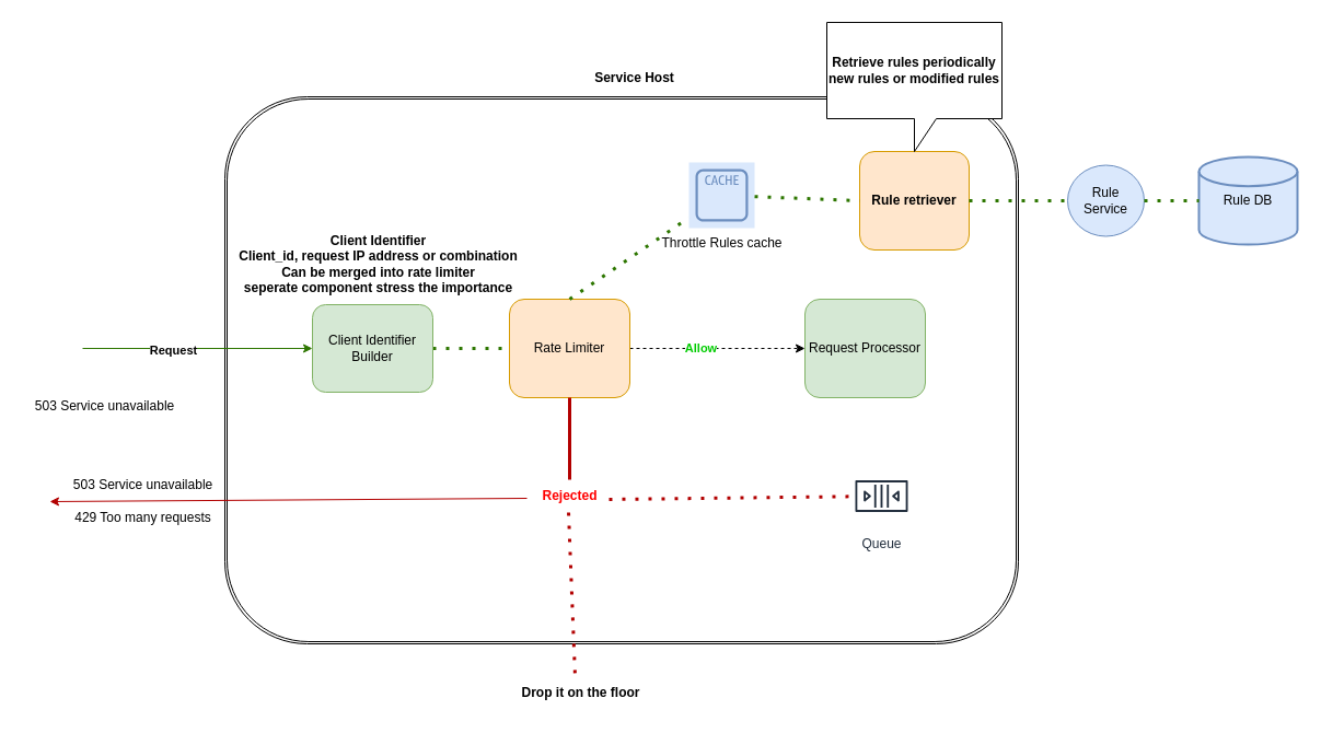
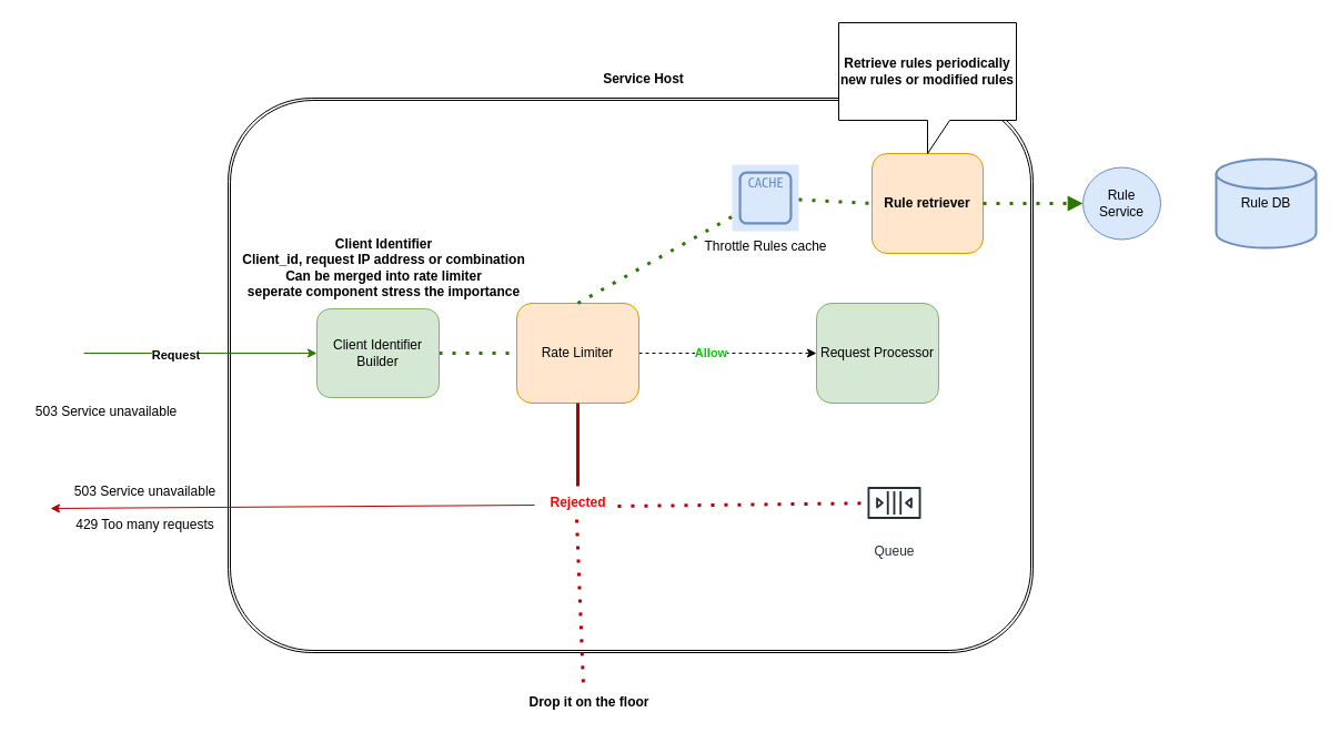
  <mxCell id="0" />
  <mxCell id="1" parent="0" />
  <mxCell id="2" value="" style="shape=ext;double=1;rounded=1;whiteSpace=wrap;html=1;" vertex="1" parent="1"><mxGeometry x="205" y="88" width="725" height="500" as="geometry" /></mxCell>
  <mxCell id="3" value="&lt;b&gt;Service Host&lt;/b&gt;" style="text;html=1;align=center;verticalAlign=middle;resizable=0;points=[];autosize=1;strokeColor=none;fillColor=none;" vertex="1" parent="1"><mxGeometry x="529" y="56" width="100" height="30" as="geometry" /></mxCell>
  <mxCell id="4" value="Rule DB" style="strokeWidth=2;html=1;shape=mxgraph.flowchart.database;whiteSpace=wrap;fillColor=#dae8fc;strokeColor=#6c8ebf;" vertex="1" parent="1"><mxGeometry x="1095" y="143" width="90" height="80" as="geometry" /></mxCell>
  <mxCell id="5" value="Rule Service" style="ellipse;whiteSpace=wrap;html=1;fillColor=#dae8fc;strokeColor=#6c8ebf;" vertex="1" parent="1"><mxGeometry x="975" y="150.5" width="70" height="65" as="geometry" /></mxCell>
  <mxCell id="6" value="&lt;b&gt;Rule retriever&lt;/b&gt;" style="rounded=1;whiteSpace=wrap;html=1;fillColor=#ffe6cc;strokeColor=#d79b00;" vertex="1" parent="1"><mxGeometry x="785" y="138" width="100" height="90" as="geometry" /></mxCell>
- <mxCell id="7" value="Throttle Rules cache" style="sketch=0;outlineConnect=0;strokeColor=#6c8ebf;fillColor=#dae8fc;dashed=0;verticalLabelPosition=bottom;verticalAlign=top;align=center;html=1;fontSize=12;fontStyle=0;aspect=fixed;shape=mxgraph.aws4.resourceIcon;resIcon=mxgraph.aws4.cache_node;" vertex="1" parent="1"><mxGeometry x="629" y="148" width="60" height="60" as="geometry" /></mxCell>
+ <mxCell id="7" value="Throttle Rules cache" style="sketch=0;outlineConnect=0;strokeColor=#6c8ebf;fillColor=#dae8fc;dashed=0;verticalLabelPosition=bottom;verticalAlign=top;align=center;html=1;fontSize=12;fontStyle=0;aspect=fixed;shape=mxgraph.aws4.resourceIcon;resIcon=mxgraph.aws4.cache_node;" vertex="1" parent="1"><mxGeometry x="659" y="148" width="60" height="60" as="geometry" /></mxCell>
  <mxCell id="8" value="" style="endArrow=none;dashed=1;html=1;dashPattern=1 3;strokeWidth=3;rounded=0;entryX=0;entryY=0.5;entryDx=0;entryDy=0;fillColor=#60a917;strokeColor=#2D7600;" edge="1" parent="1" source="7" target="6"><mxGeometry width="50" height="50" relative="1" as="geometry"><mxPoint x="715" y="215" as="sourcePoint" /><mxPoint x="785" y="215" as="targetPoint" /></mxGeometry></mxCell>
  <mxCell id="9" value="" style="endArrow=classic;html=1;rounded=0;entryX=0;entryY=0.5;entryDx=0;entryDy=0;fillColor=#60a917;strokeColor=#2D7600;" edge="1" parent="1" target="19"><mxGeometry width="50" height="50" relative="1" as="geometry"><mxPoint x="75" y="318" as="sourcePoint" /><mxPoint x="605" y="198" as="targetPoint" /></mxGeometry></mxCell>
  <mxCell id="10" value="&lt;b&gt;Request&lt;/b&gt;" style="edgeLabel;html=1;align=center;verticalAlign=middle;resizable=0;points=[];" vertex="1" connectable="0" parent="9"><mxGeometry x="-0.219" y="-1" relative="1" as="geometry"><mxPoint as="offset" /></mxGeometry></mxCell>
  <mxCell id="11" value="" style="edgeStyle=orthogonalEdgeStyle;rounded=0;orthogonalLoop=1;jettySize=auto;html=1;dashed=1;" edge="1" parent="1" source="13" target="21"><mxGeometry relative="1" as="geometry" /></mxCell>
  <mxCell id="12" value="&lt;b&gt;&lt;font color=&quot;#00cc00&quot;&gt;Allow&lt;/font&gt;&lt;/b&gt;" style="edgeLabel;html=1;align=center;verticalAlign=middle;resizable=0;points=[];" vertex="1" connectable="0" parent="11"><mxGeometry x="-0.2" y="1" relative="1" as="geometry"><mxPoint as="offset" /></mxGeometry></mxCell>
  <mxCell id="13" value="Rate Limiter" style="rounded=1;whiteSpace=wrap;html=1;fillColor=#ffe6cc;strokeColor=#d79b00;" vertex="1" parent="1"><mxGeometry x="465" y="273" width="110" height="90" as="geometry" /></mxCell>
  <mxCell id="14" value="" style="endArrow=none;dashed=1;html=1;dashPattern=1 3;strokeWidth=3;rounded=0;exitX=1;exitY=0.5;exitDx=0;exitDy=0;entryX=0;entryY=0.5;entryDx=0;entryDy=0;fillColor=#60a917;strokeColor=#2D7600;" edge="1" parent="1" source="19" target="13"><mxGeometry width="50" height="50" relative="1" as="geometry"><mxPoint x="555" y="248" as="sourcePoint" /><mxPoint x="605" y="198" as="targetPoint" /></mxGeometry></mxCell>
  <mxCell id="15" value="" style="endArrow=none;dashed=1;html=1;dashPattern=1 3;strokeWidth=3;rounded=0;exitX=0.5;exitY=0;exitDx=0;exitDy=0;fillColor=#60a917;strokeColor=#2D7600;" edge="1" parent="1" source="13" target="7"><mxGeometry width="50" height="50" relative="1" as="geometry"><mxPoint x="555" y="248" as="sourcePoint" /><mxPoint x="605" y="198" as="targetPoint" /></mxGeometry></mxCell>
- <mxCell id="16" value="" style="endArrow=none;dashed=1;html=1;dashPattern=1 3;strokeWidth=3;rounded=0;entryX=0;entryY=0.5;entryDx=0;entryDy=0;fillColor=#60a917;strokeColor=#2D7600;exitX=1;exitY=0.5;exitDx=0;exitDy=0;" edge="1" parent="1" source="6" target="5"><mxGeometry width="50" height="50" relative="1" as="geometry"><mxPoint x="699" y="227" as="sourcePoint" /><mxPoint x="795" y="225" as="targetPoint" /></mxGeometry></mxCell>
- <mxCell id="17" value="" style="endArrow=none;dashed=1;html=1;dashPattern=1 3;strokeWidth=3;rounded=0;entryX=0;entryY=0.5;entryDx=0;entryDy=0;fillColor=#60a917;strokeColor=#2D7600;exitX=1;exitY=0.5;exitDx=0;exitDy=0;entryPerimeter=0;" edge="1" parent="1" source="5" target="4"><mxGeometry width="50" height="50" relative="1" as="geometry"><mxPoint x="895" y="226" as="sourcePoint" /><mxPoint x="975" y="226" as="targetPoint" /></mxGeometry></mxCell>
+ <mxCell id="16" value="" style="endArrow=block;dashed=1;html=1;dashPattern=1 3;strokeWidth=3;rounded=0;entryX=0;entryY=0.5;entryDx=0;entryDy=0;fillColor=#60a917;strokeColor=#2D7600;exitX=1;exitY=0.5;exitDx=0;exitDy=0;" edge="1" parent="1" source="6" target="5"><mxGeometry width="50" height="50" relative="1" as="geometry"><mxPoint x="699" y="227" as="sourcePoint" /><mxPoint x="795" y="225" as="targetPoint" /></mxGeometry></mxCell>
  <mxCell id="18" value="" style="group;" vertex="1" connectable="0" parent="1"><mxGeometry x="205" y="220.5" width="280" height="137.5" as="geometry" /></mxCell>
  <mxCell id="19" value="Client Identifier Builder" style="rounded=1;whiteSpace=wrap;html=1;fillColor=#d5e8d4;strokeColor=#82b366;" vertex="1" parent="18"><mxGeometry x="80" y="57.5" width="110" height="80" as="geometry" /></mxCell>
  <mxCell id="20" value="&lt;b&gt;Client Identifier&lt;br&gt;Client_id, request IP address or combination&lt;br&gt;Can be merged into rate limiter&lt;br&gt;seperate component stress the importance&lt;br&gt;&lt;/b&gt;" style="text;html=1;align=center;verticalAlign=middle;resizable=0;points=[];autosize=1;strokeColor=none;fillColor=none;" vertex="1" parent="18"><mxGeometry y="-15" width="280" height="70" as="geometry" /></mxCell>
  <mxCell id="21" value="Request Processor" style="rounded=1;whiteSpace=wrap;html=1;fillColor=#d5e8d4;strokeColor=#82b366;" vertex="1" parent="1"><mxGeometry x="735" y="273" width="110" height="90" as="geometry" /></mxCell>
  <mxCell id="22" value="503 Service unavailable" style="text;html=1;align=center;verticalAlign=middle;resizable=0;points=[];autosize=1;strokeColor=none;fillColor=none;" vertex="1" parent="1"><mxGeometry x="20" y="356" width="150" height="30" as="geometry" /></mxCell>
  <mxCell id="23" value="&lt;b&gt;&lt;font color=&quot;#ff0000&quot;&gt;Rejected&lt;/font&gt;&lt;/b&gt;" style="text;html=1;align=center;verticalAlign=middle;resizable=0;points=[];autosize=1;strokeColor=none;fillColor=none;" vertex="1" parent="1"><mxGeometry x="485" y="438" width="70" height="30" as="geometry" /></mxCell>
  <mxCell id="24" value="" style="endArrow=none;dashed=0;html=1;dashPattern=1 3;strokeWidth=3;rounded=0;exitX=0.5;exitY=1;exitDx=0;exitDy=0;fillColor=#e51400;strokeColor=#B20000;" edge="1" parent="1" source="13" target="23"><mxGeometry width="50" height="50" relative="1" as="geometry"><mxPoint x="555" y="248" as="sourcePoint" /><mxPoint x="605" y="198" as="targetPoint" /></mxGeometry></mxCell>
  <mxCell id="25" value="" style="endArrow=classic;html=1;rounded=0;exitX=-0.057;exitY=0.567;exitDx=0;exitDy=0;exitPerimeter=0;fillColor=#e51400;strokeColor=#B20000;" edge="1" parent="1" source="23"><mxGeometry width="50" height="50" relative="1" as="geometry"><mxPoint x="555" y="248" as="sourcePoint" /><mxPoint x="45" y="458" as="targetPoint" /></mxGeometry></mxCell>
  <mxCell id="26" value="503 Service unavailable" style="text;html=1;align=center;verticalAlign=middle;resizable=0;points=[];autosize=1;strokeColor=none;fillColor=none;" vertex="1" parent="1"><mxGeometry x="55" y="428" width="150" height="30" as="geometry" /></mxCell>
  <mxCell id="27" value="429 Too many requests" style="text;html=1;align=center;verticalAlign=middle;resizable=0;points=[];autosize=1;strokeColor=none;fillColor=none;" vertex="1" parent="1"><mxGeometry x="55" y="458" width="150" height="30" as="geometry" /></mxCell>
  <mxCell id="28" value="Queue" style="sketch=0;outlineConnect=0;fontColor=#232F3E;gradientColor=none;strokeColor=#232F3E;fillColor=#ffffff;dashed=0;verticalLabelPosition=bottom;verticalAlign=top;align=center;html=1;fontSize=12;fontStyle=0;aspect=fixed;shape=mxgraph.aws4.resourceIcon;resIcon=mxgraph.aws4.queue;" vertex="1" parent="1"><mxGeometry x="775" y="423" width="60" height="60" as="geometry" /></mxCell>
  <mxCell id="29" value="" style="endArrow=none;dashed=1;html=1;dashPattern=1 3;strokeWidth=3;rounded=0;exitX=1.014;exitY=0.6;exitDx=0;exitDy=0;exitPerimeter=0;fillColor=#e51400;strokeColor=#B20000;" edge="1" parent="1" source="23" target="28"><mxGeometry width="50" height="50" relative="1" as="geometry"><mxPoint x="555" y="248" as="sourcePoint" /><mxPoint x="605" y="198" as="targetPoint" /></mxGeometry></mxCell>
  <mxCell id="30" value="" style="endArrow=none;dashed=1;html=1;dashPattern=1 3;strokeWidth=3;rounded=0;exitX=0.486;exitY=1;exitDx=0;exitDy=0;exitPerimeter=0;fillColor=#e51400;strokeColor=#B20000;" edge="1" parent="1" source="23"><mxGeometry width="50" height="50" relative="1" as="geometry"><mxPoint x="555" y="248" as="sourcePoint" /><mxPoint x="525" y="618" as="targetPoint" /></mxGeometry></mxCell>
  <mxCell id="31" value="&lt;b&gt;Drop it on the floor&lt;/b&gt;" style="text;html=1;align=center;verticalAlign=middle;resizable=0;points=[];autosize=1;strokeColor=none;fillColor=none;" vertex="1" parent="1"><mxGeometry x="465" y="618" width="130" height="30" as="geometry" /></mxCell>
  <mxCell id="32" value="&lt;b&gt;Retrieve rules periodically&lt;br&gt;new rules or modified rules&lt;/b&gt;" style="shape=callout;whiteSpace=wrap;html=1;perimeter=calloutPerimeter;" vertex="1" parent="1"><mxGeometry x="755" y="20" width="160" height="118" as="geometry" /></mxCell>
